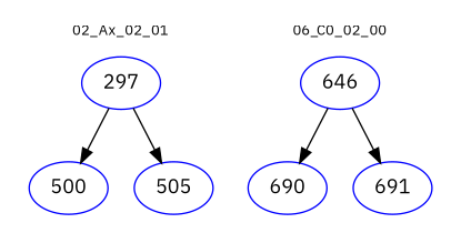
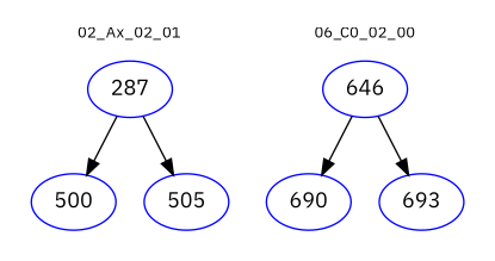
  digraph {
    fontname="IBM Plex Sans"
    node [color=blue fontname="IBM Plex Sans"]
    edge [color=black fontname="IBM Plex Sans"]
-   n1 [label=297]
+   n1 [label=287]
    n2 [label=500]
    n3 [label=505]
    n4 [label=646]
    n5 [label=690]
-   n6 [label=691]
+   n6 [label=693]
    subgraph cluster_1 {
      color=white
      fontsize=10
      label="02_Ax_02_01"
      n1
      n2
      n3
    }
    subgraph cluster_2 {
      color=white
      fontsize=10
      label="06_C0_02_00"
      n4
      n5
      n6
    }
    n1 -> n2
    n1 -> n3
    n4 -> n5
    n4 -> n6
  }
